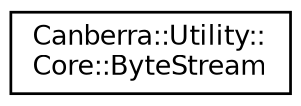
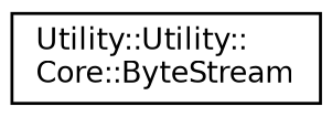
  digraph {
    rankdir=LR
-   n1 [color=black fillcolor=white fontname=Helvetica fontsize=10 height=0.2 label="Canberra::Utility::\lCore::ByteStream" shape=record style=filled width=0.4]
+   n1 [color=black fillcolor=white fontname=Helvetica fontsize=10 height=0.2 label="Utility::Utility::\lCore::ByteStream" shape=record style=filled width=0.4]
  }
